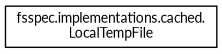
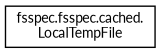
  digraph {
    rankdir=LR
    fontname=Lato
-   n1 [color=black fillcolor=white fontname=Lato fontsize=10 height=0.2 label="fsspec.implementations.cached.\lLocalTempFile" shape=record style=filled width=0.4]
+   n1 [color=black fillcolor=white fontname=Lato fontsize=10 height=0.2 label="fsspec.fsspec.cached.\lLocalTempFile" shape=record style=filled width=0.4]
  }
